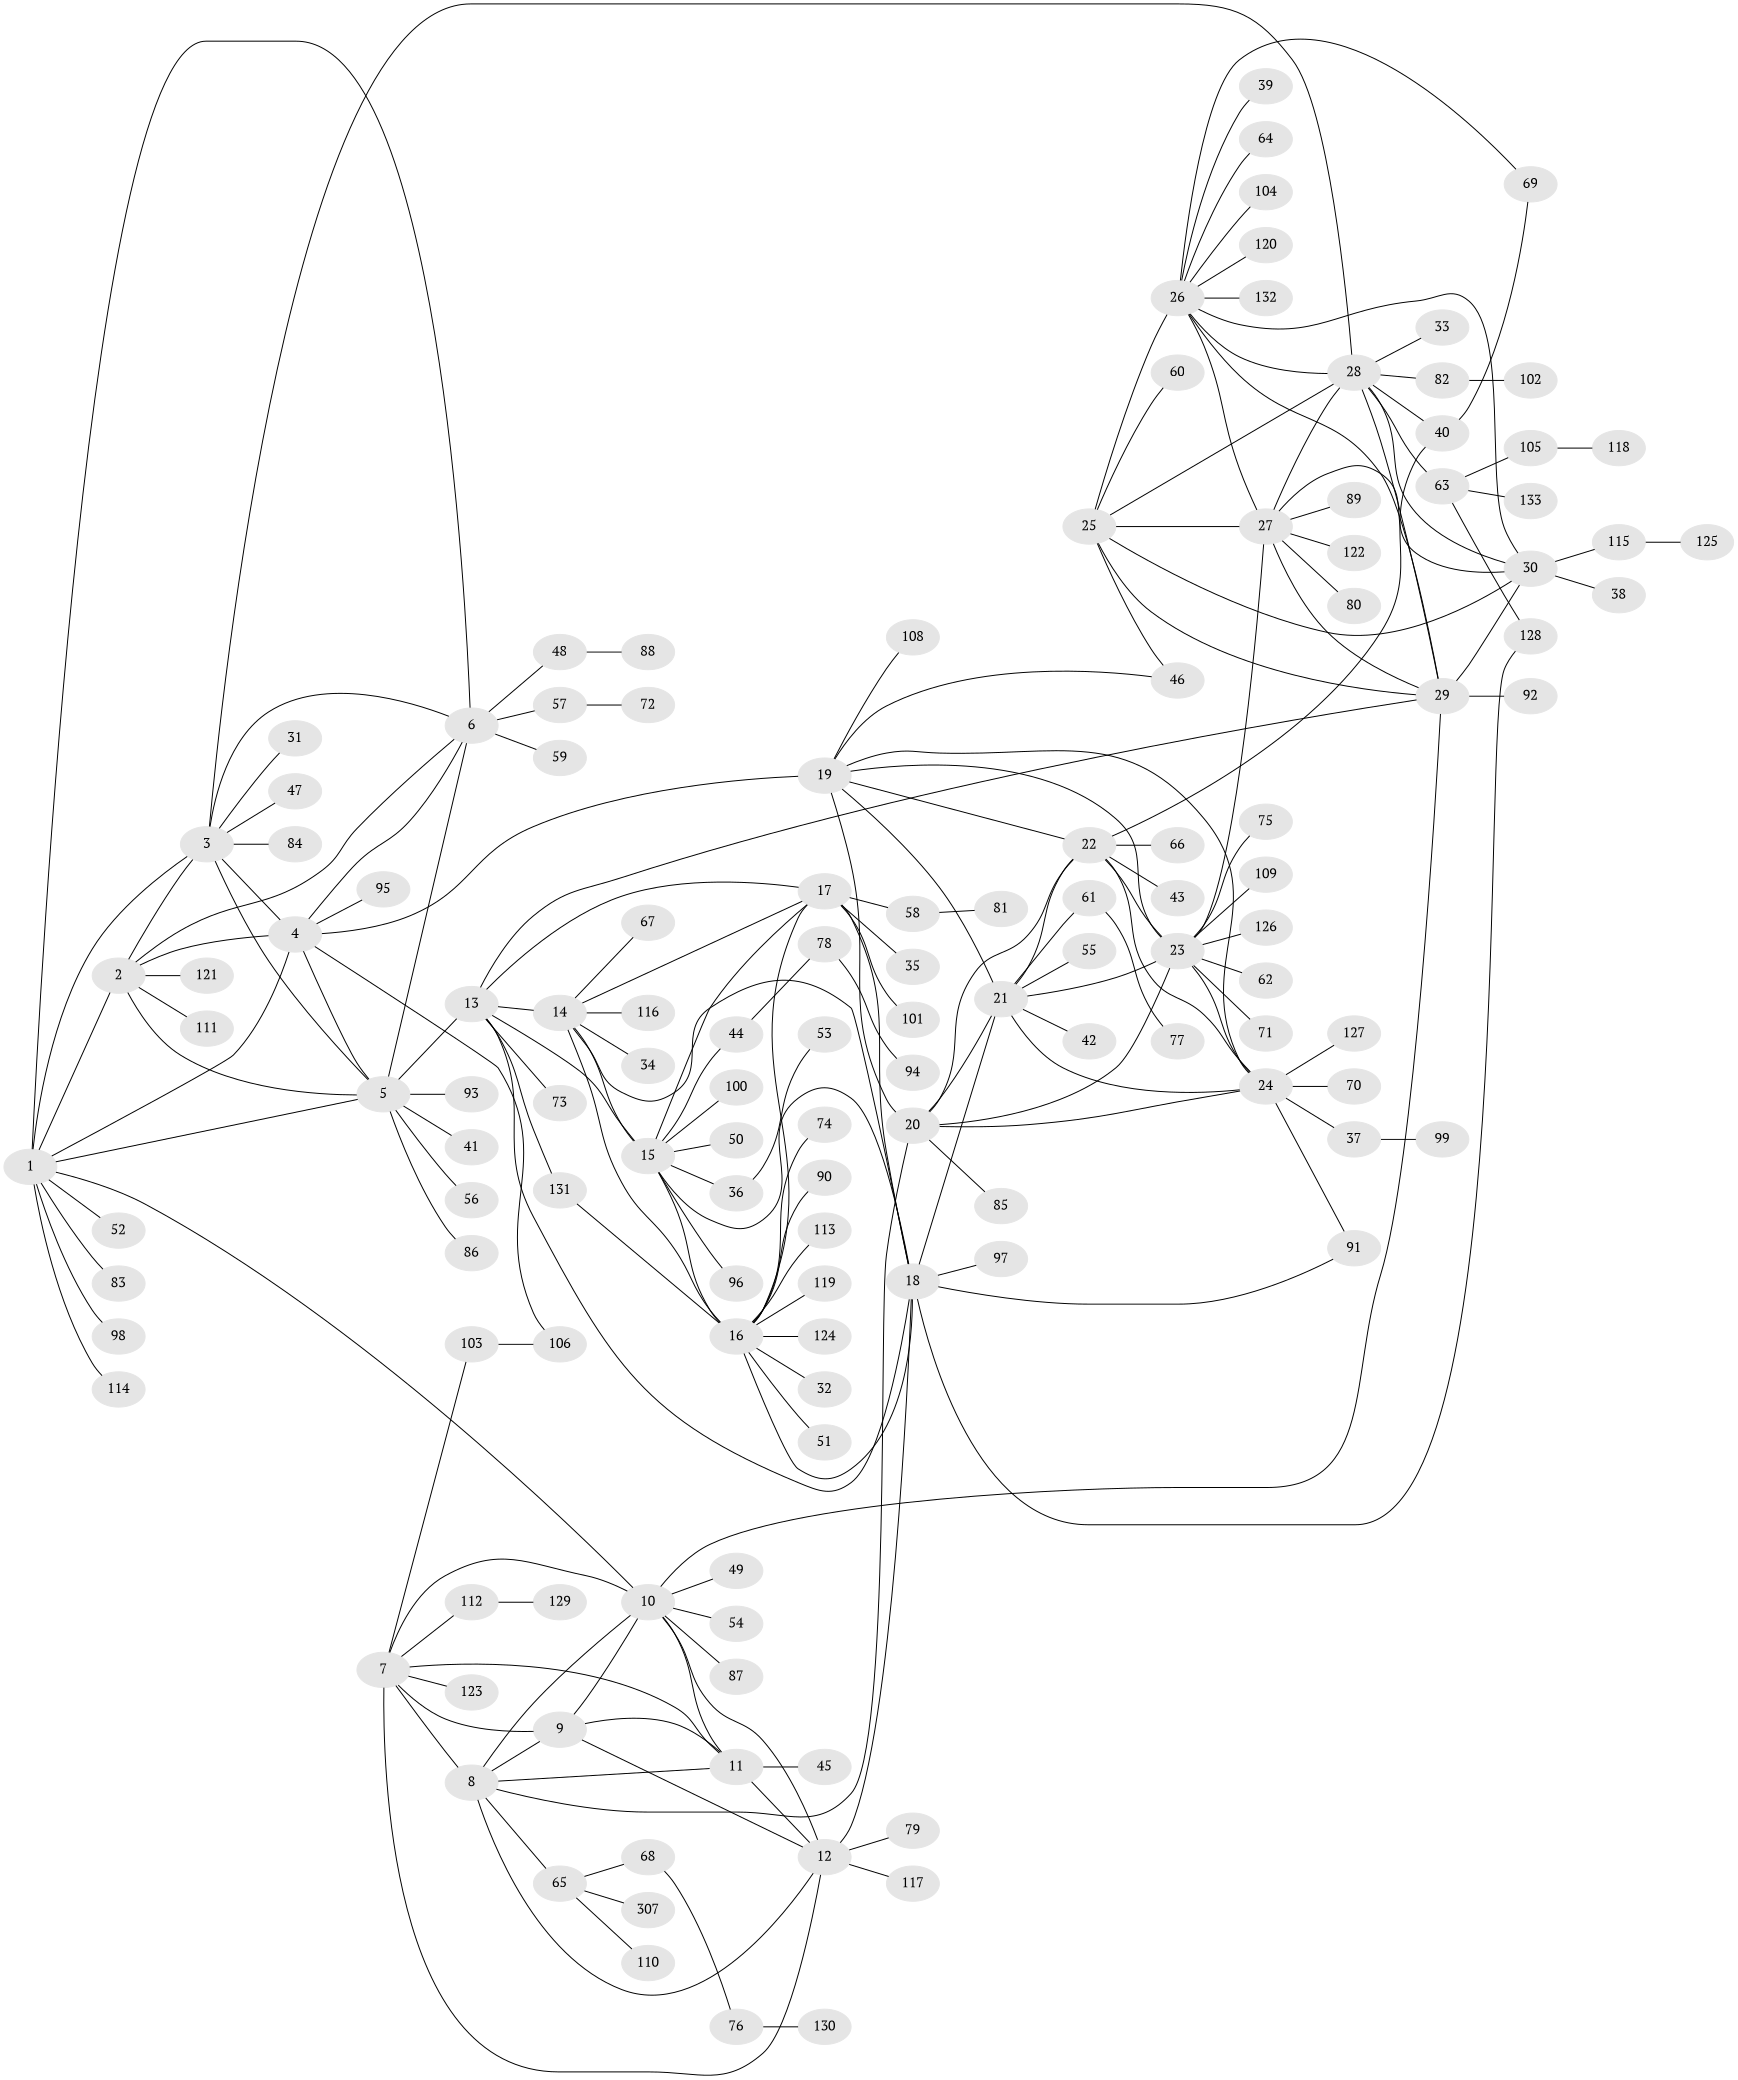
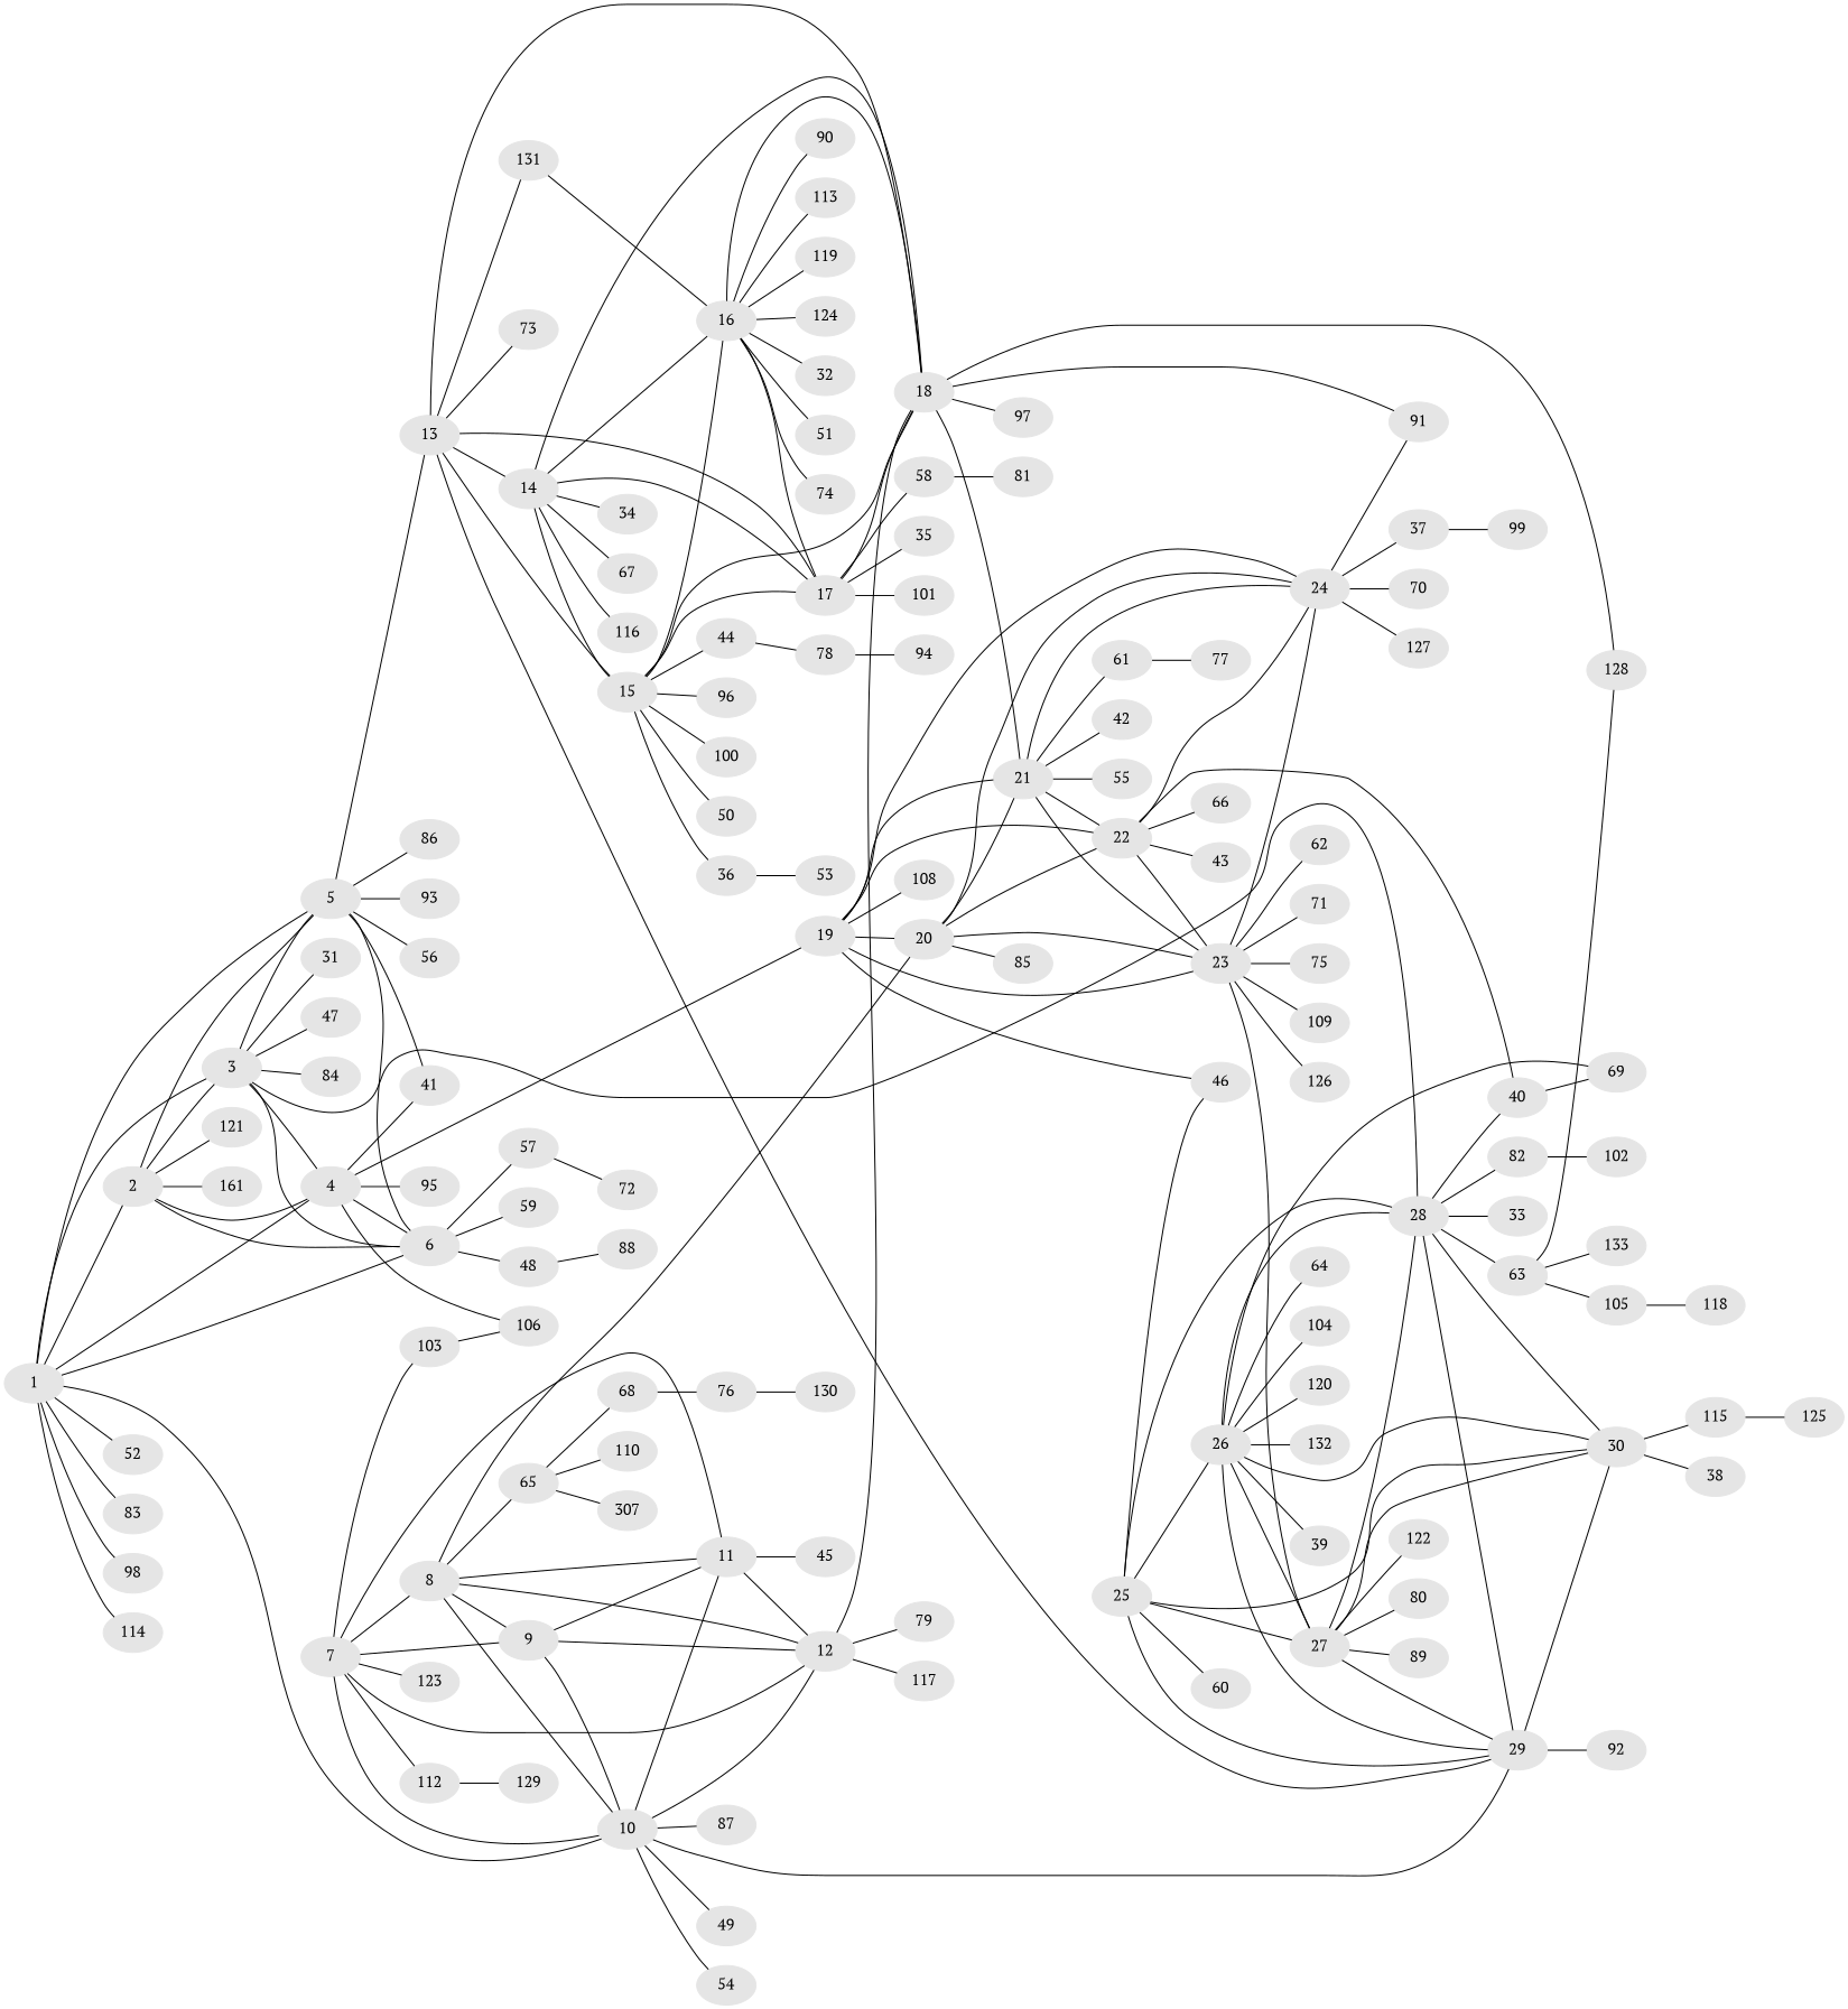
  graph {
    fontname="PT Serif"
    rankdir=LR
    node [color=gray90 fontname="PT Serif" style=filled]
    edge [fontname="PT Serif"]
    1
    2
    3
    4
    5
    6
    10
    52
    83
    98
    114
-   111
+   111 [label=161]
    121
    28
    31
    47
    84
    19
    95
    106
    13
    41
    56
    86
    93
    48
    57
    59
    11
    12
    29
    49
    54
    87
    40
    30
    33
    63
    82
    20
    21
    22
    23
    24
    46
    108
    18
    14
    15
    17
    73
    131
    88
    72
    7
    8
    9
    103
    112
    123
    65
    45
    79
    117
    129
    85
    68
    n68 [label=307]
    110
    92
    91
    97
    128
    16
    34
    67
    116
    36
    44
    50
    96
    100
    32
    51
    74
    90
    113
    119
    124
    35
    58
    101
    53
    78
    81
    42
    55
    61
    43
    66
    27
    62
    71
    75
    109
    126
    37
    70
    127
    77
    69
    80
    89
    122
    99
    25
    26
    60
    39
    64
    104
    120
    132
    38
    115
    105
    133
    102
    125
    94
    118
    76
    130
    1 -- 2
    1 -- 3
    1 -- 4
    1 -- 5
    1 -- 6
    1 -- 10
    1 -- 52
    1 -- 83
    1 -- 98
    1 -- 114
    2 -- 3
    2 -- 4
    2 -- 5
    2 -- 6
    2 -- 111
    2 -- 121
    3 -- 4
    3 -- 5
    3 -- 6
    3 -- 28
    3 -- 31
    3 -- 47
    3 -- 84
-   4 -- 5
+   4 -- 41
    4 -- 6
    4 -- 19
    4 -- 95
    4 -- 106
    5 -- 6
    5 -- 13
    5 -- 41
    5 -- 56
    5 -- 86
    5 -- 93
    6 -- 48
    6 -- 57
    6 -- 59
    10 -- 11
    10 -- 12
    10 -- 29
    10 -- 49
    10 -- 54
    10 -- 87
    28 -- 29
    28 -- 40
    28 -- 30
    28 -- 33
    28 -- 63
    28 -- 82
    19 -- 20
    19 -- 21
    19 -- 22
    19 -- 23
    19 -- 24
    19 -- 46
    19 -- 108
    13 -- 29
    13 -- 18
    13 -- 14
    13 -- 15
    13 -- 17
    13 -- 73
    13 -- 131
    48 -- 88
    57 -- 72
    11 -- 12
    11 -- 45
    12 -- 18
    12 -- 79
    12 -- 117
    29 -- 30
    29 -- 92
    40 -- 69
    30 -- 38
    30 -- 115
    63 -- 128
    63 -- 105
    63 -- 133
    82 -- 102
    20 -- 21
    20 -- 22
    20 -- 23
    20 -- 24
    20 -- 85
    21 -- 22
    21 -- 23
    21 -- 24
    21 -- 42
    21 -- 55
    21 -- 61
    22 -- 40
    22 -- 23
    22 -- 24
    22 -- 43
    22 -- 66
    23 -- 24
    23 -- 27
    23 -- 62
    23 -- 71
    23 -- 75
    23 -- 109
    23 -- 126
    24 -- 91
    24 -- 37
    24 -- 70
    24 -- 127
    18 -- 21
    18 -- 91
    18 -- 97
    18 -- 128
    14 -- 18
    14 -- 15
    14 -- 17
    14 -- 16
    14 -- 34
    14 -- 67
    14 -- 116
    15 -- 18
    15 -- 17
    15 -- 16
    15 -- 36
    15 -- 44
    15 -- 50
    15 -- 96
    15 -- 100
    17 -- 18
    17 -- 35
    17 -- 58
    17 -- 101
    131 -- 16
    7 -- 10
    7 -- 11
    7 -- 12
    7 -- 8
    7 -- 9
    7 -- 103
    7 -- 112
    7 -- 123
    8 -- 10
    8 -- 11
    8 -- 12
    8 -- 20
    8 -- 9
    8 -- 65
    9 -- 10
    9 -- 11
    9 -- 12
    103 -- 106
    112 -- 129
    65 -- 68
    65 -- n68
    65 -- 110
    68 -- 76
    16 -- 18
    16 -- 17
    16 -- 32
    16 -- 51
    16 -- 74
    16 -- 90
    16 -- 113
    16 -- 119
    16 -- 124
    36 -- 53
    44 -- 78
    58 -- 81
    78 -- 94
    61 -- 77
    27 -- 28
    27 -- 29
    27 -- 30
    27 -- 80
    27 -- 89
    27 -- 122
    37 -- 99
    25 -- 28
    25 -- 29
    25 -- 30
    25 -- 46
    25 -- 27
    25 -- 26
    25 -- 60
    26 -- 28
    26 -- 29
    26 -- 30
    26 -- 27
    26 -- 69
    26 -- 39
    26 -- 64
    26 -- 104
    26 -- 120
    26 -- 132
    115 -- 125
    105 -- 118
    76 -- 130
  }
